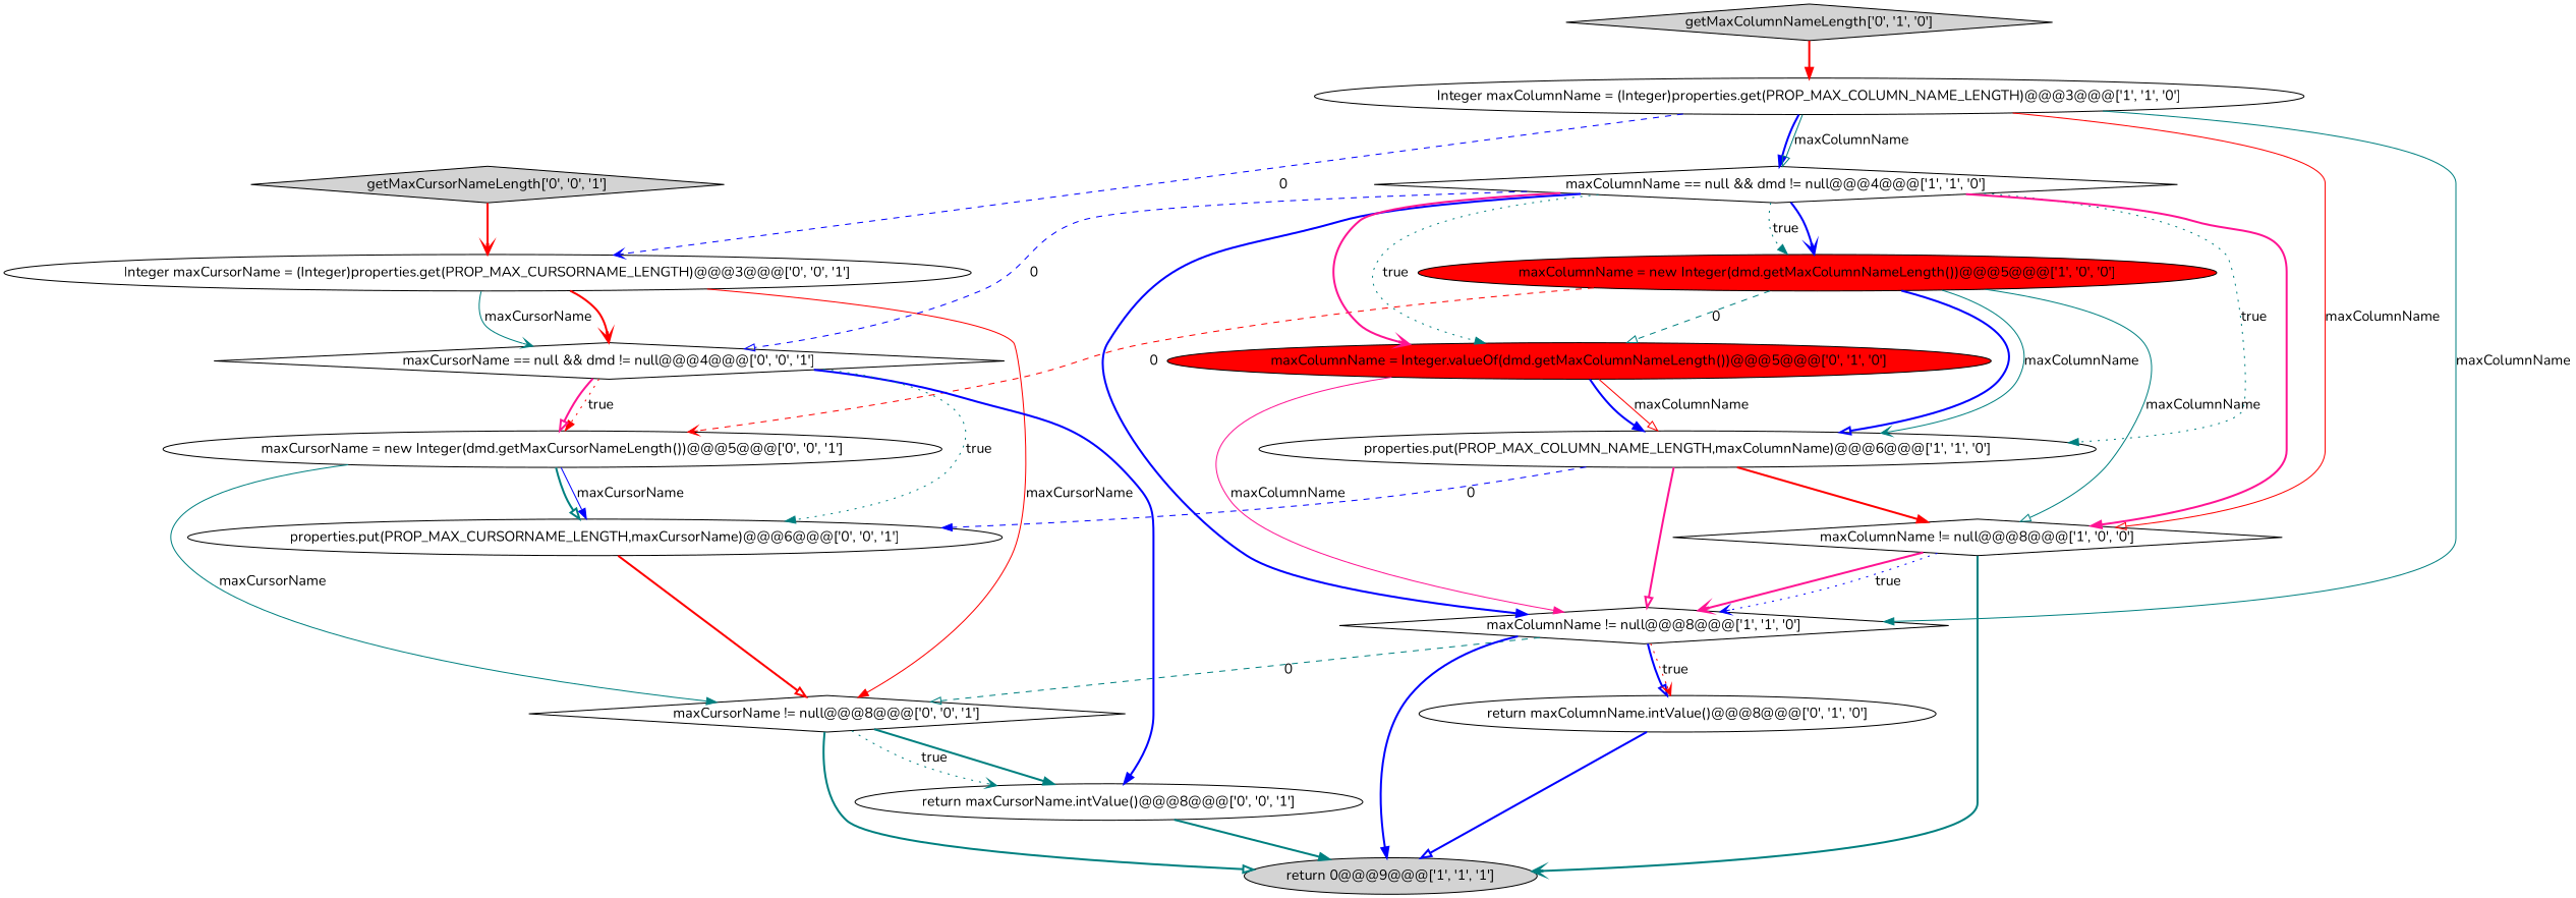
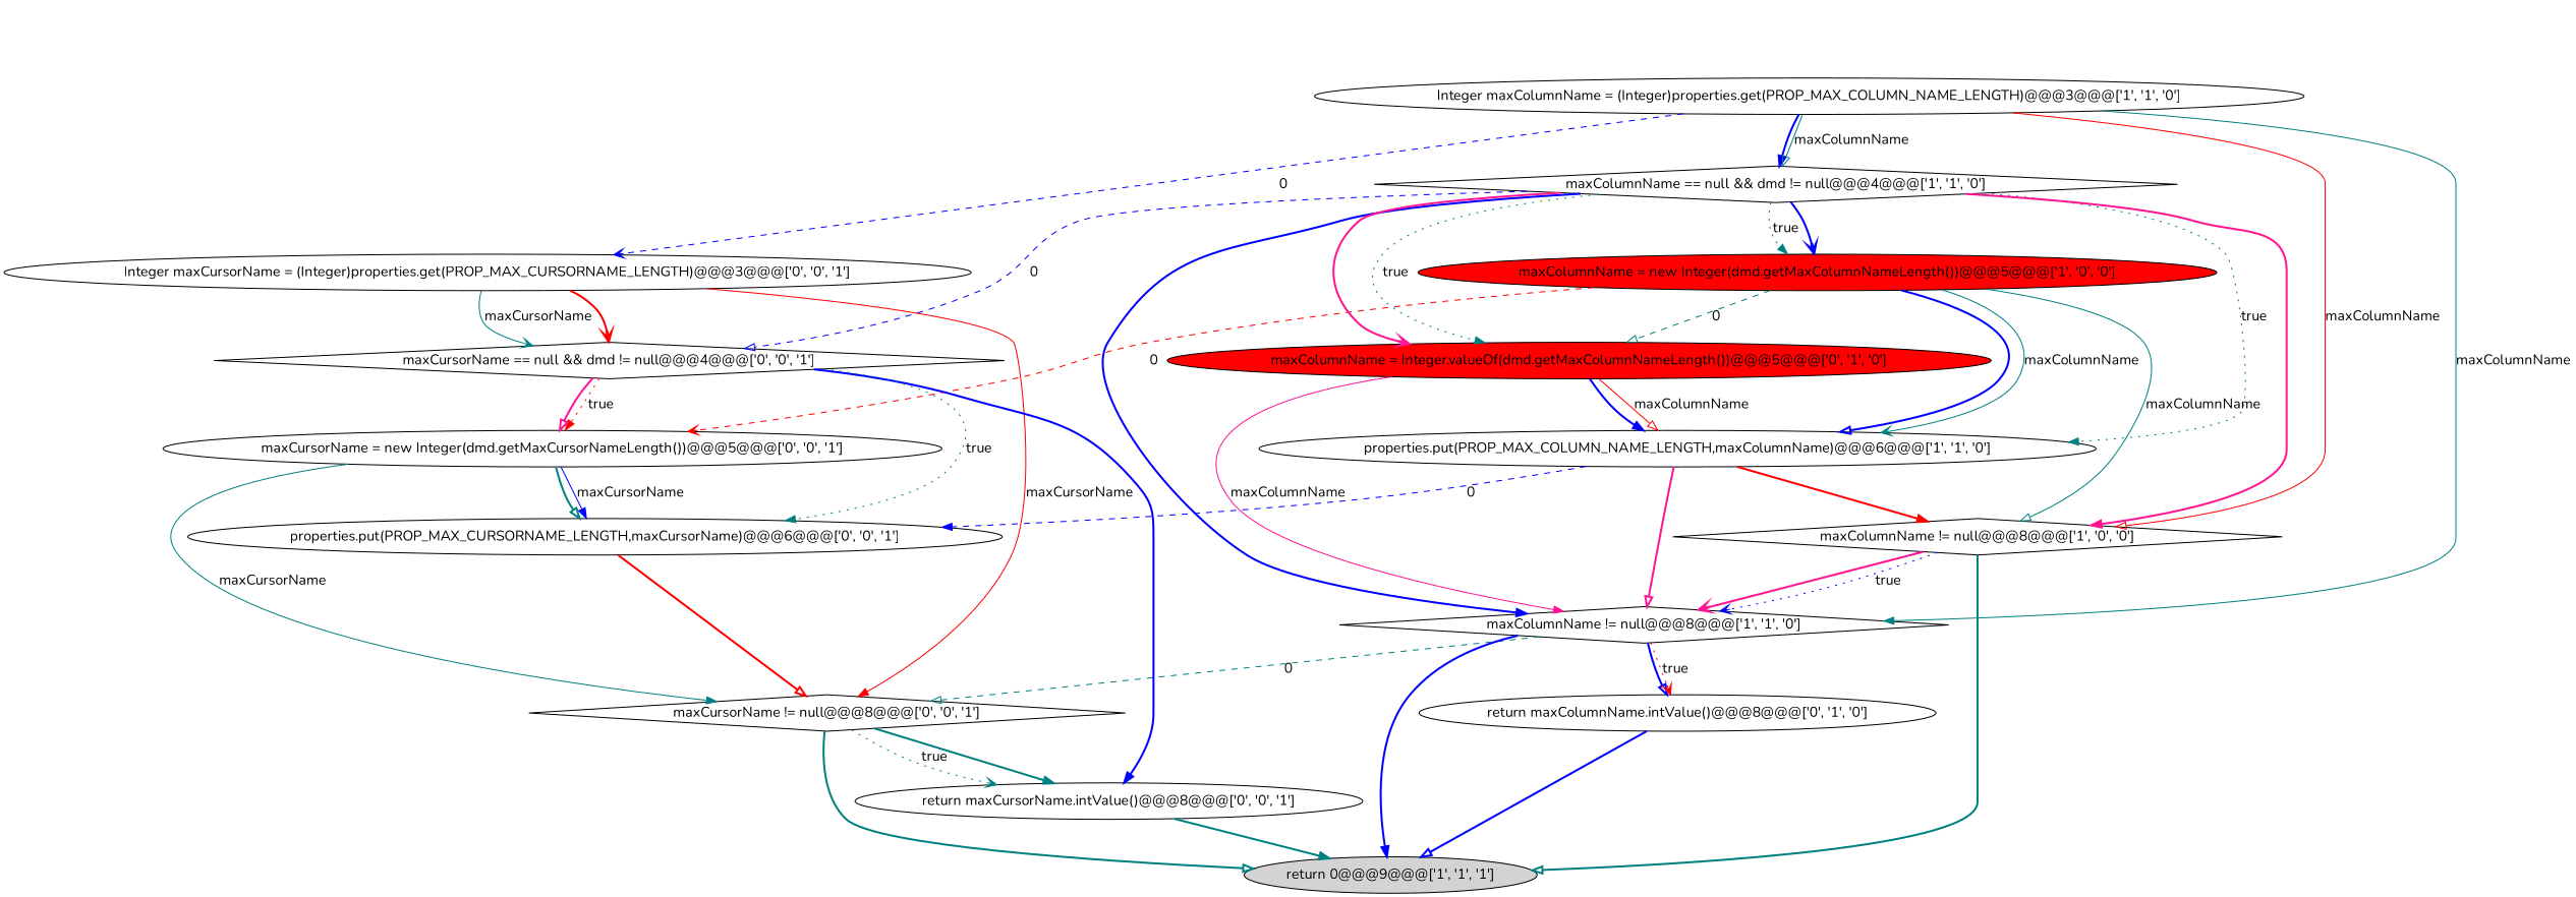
  digraph {
    fontname=Nunito
    node [fillcolor=white fontname=Nunito shape=ellipse style=filled]
    edge [arrowhead=normal color=teal fontname=Nunito style=bold]
    n1 [label="maxCursorName != null@@@8@@@['0', '0', '1']" shape=diamond]
    n2 [label="return maxCursorName.intValue()@@@8@@@['0', '0', '1']"]
    n3 [fillcolor=lightgray label="return 0@@@9@@@['1', '1', '1']"]
    n4 [label="properties.put(PROP_MAX_COLUMN_NAME_LENGTH,maxColumnName)@@@6@@@['1', '1', '0']"]
    n5 [label="maxColumnName != null@@@8@@@['1', '1', '0']" shape=diamond]
    n6 [label="properties.put(PROP_MAX_CURSORNAME_LENGTH,maxCursorName)@@@6@@@['0', '0', '1']"]
    n7 [label="maxColumnName != null@@@8@@@['1', '0', '0']" shape=diamond]
    n8 [label="return maxColumnName.intValue()@@@8@@@['0', '1', '0']"]
    n9 [fillcolor=red label="maxColumnName = new Integer(dmd.getMaxColumnNameLength())@@@5@@@['1', '0', '0']"]
    n10 [fillcolor=red label="maxColumnName = Integer.valueOf(dmd.getMaxColumnNameLength())@@@5@@@['0', '1', '0']"]
    n11 [label="maxCursorName = new Integer(dmd.getMaxCursorNameLength())@@@5@@@['0', '0', '1']"]
-   n12 [fillcolor=lightgray label="getMaxColumnNameLength['0', '1', '0']" shape=diamond]
    n13 [label="Integer maxColumnName = (Integer)properties.get(PROP_MAX_COLUMN_NAME_LENGTH)@@@3@@@['1', '1', '0']"]
    n14 [label="Integer maxCursorName = (Integer)properties.get(PROP_MAX_CURSORNAME_LENGTH)@@@3@@@['0', '0', '1']"]
    n15 [label="maxColumnName == null && dmd != null@@@4@@@['1', '1', '0']" shape=diamond]
    n16 [label="maxCursorName == null && dmd != null@@@4@@@['0', '0', '1']" shape=diamond]
-   n17 [fillcolor=lightgray label="getMaxCursorNameLength['0', '0', '1']" shape=diamond]
    n1 -> n2
    n1 -> n2 [arrowhead=vee label=true style=dotted]
    n1 -> n3 [arrowhead=onormal]
    n2 -> n3
    n4 -> n5 [arrowhead=onormal color=deeppink]
    n4 -> n6 [color=blue label=0 style=dashed]
    n4 -> n7 [color=red]
    n5 -> n1 [arrowhead=onormal label=0 style=dashed]
    n5 -> n3 [color=blue]
    n5 -> n8 [arrowhead=onormal color=blue]
    n5 -> n8 [arrowhead=vee color=red label=true style=dotted]
    n6 -> n1 [arrowhead=onormal color=red]
-   n7 -> n3 [arrowhead=vee]
+   n7 -> n3 [arrowhead=onormal]
    n7 -> n5 [arrowhead=vee color=deeppink]
    n7 -> n5 [arrowhead=vee color=blue label=true style=dotted]
    n8 -> n3 [arrowhead=onormal color=blue]
    n9 -> n4 [arrowhead=onormal color=blue]
    n9 -> n4 [arrowhead=vee label=maxColumnName style=solid]
    n9 -> n7 [arrowhead=onormal label=maxColumnName style=solid]
    n9 -> n10 [arrowhead=onormal label=0 style=dashed]
    n9 -> n11 [arrowhead=vee color=red label=0 style=dashed]
    n10 -> n4 [arrowhead=onormal color=red label=maxColumnName style=solid]
    n10 -> n4 [color=blue]
    n10 -> n5 [color=deeppink label=maxColumnName style=solid]
    n11 -> n1 [label=maxCursorName style=solid]
    n11 -> n6 [arrowhead=onormal]
    n11 -> n6 [color=blue label=maxCursorName style=solid]
-   n12 -> n13 [color=red]
    n13 -> n5 [label=maxColumnName style=solid]
    n13 -> n7 [arrowhead=onormal color=red label=maxColumnName style=solid]
    n13 -> n14 [arrowhead=vee color=blue label=0 style=dashed]
    n13 -> n15 [color=blue]
    n13 -> n15 [arrowhead=onormal label=maxColumnName style=solid]
    n14 -> n1 [color=red label=maxCursorName style=solid]
    n14 -> n16 [arrowhead=vee color=red]
    n14 -> n16 [arrowhead=vee label=maxCursorName style=solid]
    n15 -> n4 [label=true style=dotted]
    n15 -> n5 [color=blue]
    n15 -> n7 [color=deeppink]
    n15 -> n9 [arrowhead=vee color=blue]
    n15 -> n9 [label=true style=dotted]
    n15 -> n10 [arrowhead=vee color=deeppink]
    n15 -> n10 [label=true style=dotted]
    n15 -> n16 [arrowhead=onormal color=blue label=0 style=dashed]
    n16 -> n2 [color=blue]
    n16 -> n6 [label=true style=dotted]
    n16 -> n11 [color=red label=true style=dotted]
    n16 -> n11 [arrowhead=onormal color=deeppink]
-   n17 -> n14 [arrowhead=vee color=red]
  }
